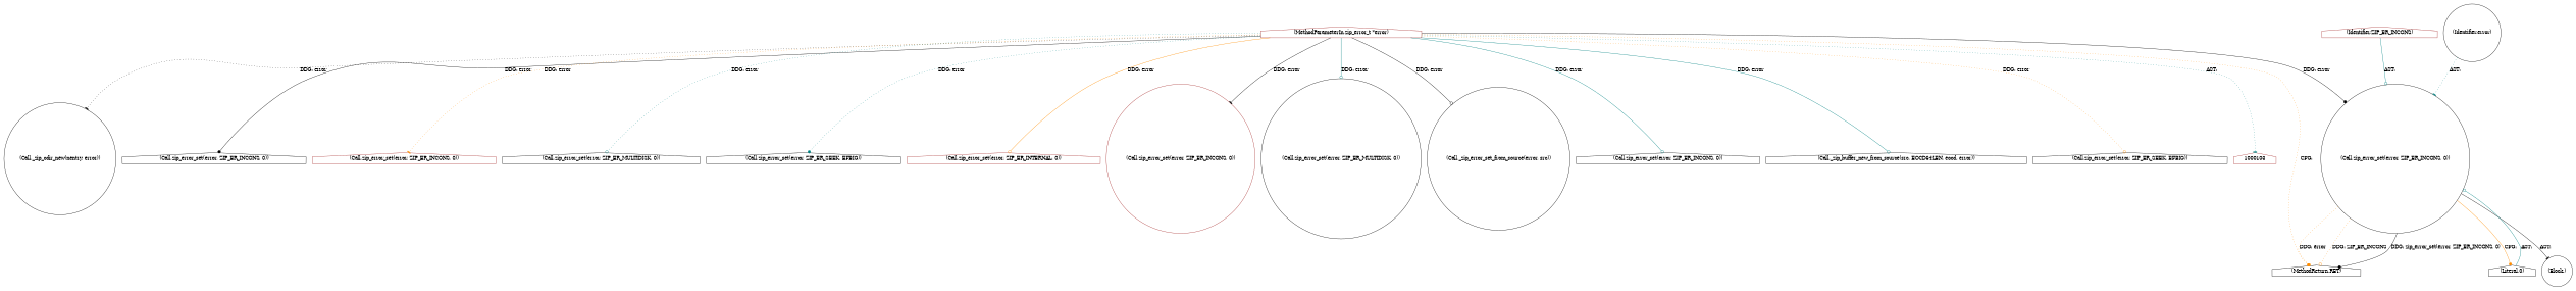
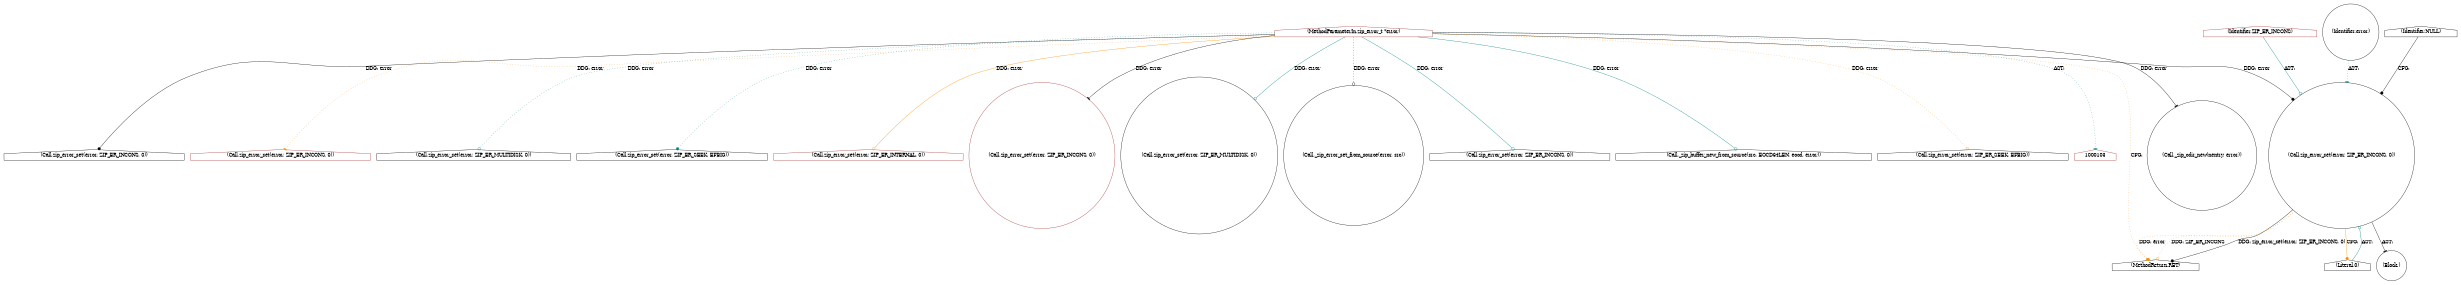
  digraph {
    node [color=black shape=house]
    edge [arrowhead=odot color=teal style=solid]
    n1 [label="(Call,zip_error_set(error, ZIP_ER_INCONS, 0))" shape=circle]
    n2 [label="(MethodReturn,RET)"]
    n3 [label="(Literal,0)"]
    n4 [label="(Block,)" shape=circle]
    n5 [color=brown label="(MethodParameterIn,zip_error_t *error)"]
    n6 [label="(Call,_zip_cdir_new(nentry, error))" shape=circle]
    n7 [label="(Call,zip_error_set(error, ZIP_ER_INCONS, 0))"]
    n8 [color=brown label="(Call,zip_error_set(error, ZIP_ER_INCONS, 0))"]
    n9 [label="(Call,zip_error_set(error, ZIP_ER_MULTIDISK, 0))"]
    n10 [label="(Call,zip_error_set(error, ZIP_ER_SEEK, EFBIG))"]
    n11 [color=brown label="(Call,zip_error_set(error, ZIP_ER_INTERNAL, 0))"]
    n12 [color=brown label="(Call,zip_error_set(error, ZIP_ER_INCONS, 0))" shape=circle]
    n13 [label="(Call,zip_error_set(error, ZIP_ER_MULTIDISK, 0))" shape=circle]
    n14 [label="(Call,_zip_error_set_from_source(error, src))" shape=circle]
    n15 [label="(Call,zip_error_set(error, ZIP_ER_INCONS, 0))"]
    n16 [label="(Call,_zip_buffer_new_from_source(src, EOCD64LEN, eocd, error))"]
    n17 [label="(Call,zip_error_set(error, ZIP_ER_SEEK, EFBIG))"]
    1000103 [color=brown]
    n19 [color=brown label="(Identifier,ZIP_ER_INCONS)"]
    n20 [label="(Identifier,error)" shape=circle]
+   n21 [label="(Identifier,NULL)"]
    n1 -> n2 [arrowhead=dot color=black label="DDG: zip_error_set(error, ZIP_ER_INCONS, 0)"]
    n1 -> n2 [arrowhead=dot color=darkorange label="DDG: error" style=dotted]
    n1 -> n2 [color=darkorange label="DDG: ZIP_ER_INCONS" style=dotted]
    n1 -> n3 [arrowhead=dot color=darkorange label="CFG: "]
    n1 -> n4 [arrowhead=tee color=black label="AST: "]
    n3 -> n1 [label="AST: "]
    n5 -> n1 [arrowhead=dot color=black label="DDG: error"]
    n5 -> n2 [arrowhead=dot color=darkorange label="CFG: " style=dotted]
-   n5 -> n6 [arrowhead=tee color=black label="DDG: error" style=dotted]
+   n5 -> n6 [arrowhead=tee color=black label="DDG: error"]
    n5 -> n7 [arrowhead=dot color=black label="DDG: error"]
    n5 -> n8 [arrowhead=tee color=darkorange label="DDG: error" style=dotted]
    n5 -> n9 [label="DDG: error" style=dotted]
    n5 -> n10 [arrowhead=dot label="DDG: error" style=dotted]
    n5 -> n11 [color=darkorange label="DDG: error"]
    n5 -> n12 [arrowhead=tee color=black label="DDG: error"]
    n5 -> n13 [label="DDG: error"]
-   n5 -> n14 [color=black label="DDG: error"]
+   n5 -> n14 [color=black label="DDG: error" style=dotted]
    n5 -> n15 [label="DDG: error"]
    n5 -> n16 [label="DDG: error"]
    n5 -> n17 [color=darkorange label="DDG: error" style=dotted]
    n5 -> 1000103 [arrowhead=tee label="AST: " style=dotted]
    n19 -> n1 [label="AST: "]
    n20 -> n1 [arrowhead=tee label="AST: " style=dotted]
+   n21 -> n1 [arrowhead=dot color=black label="CFG: "]
  }
